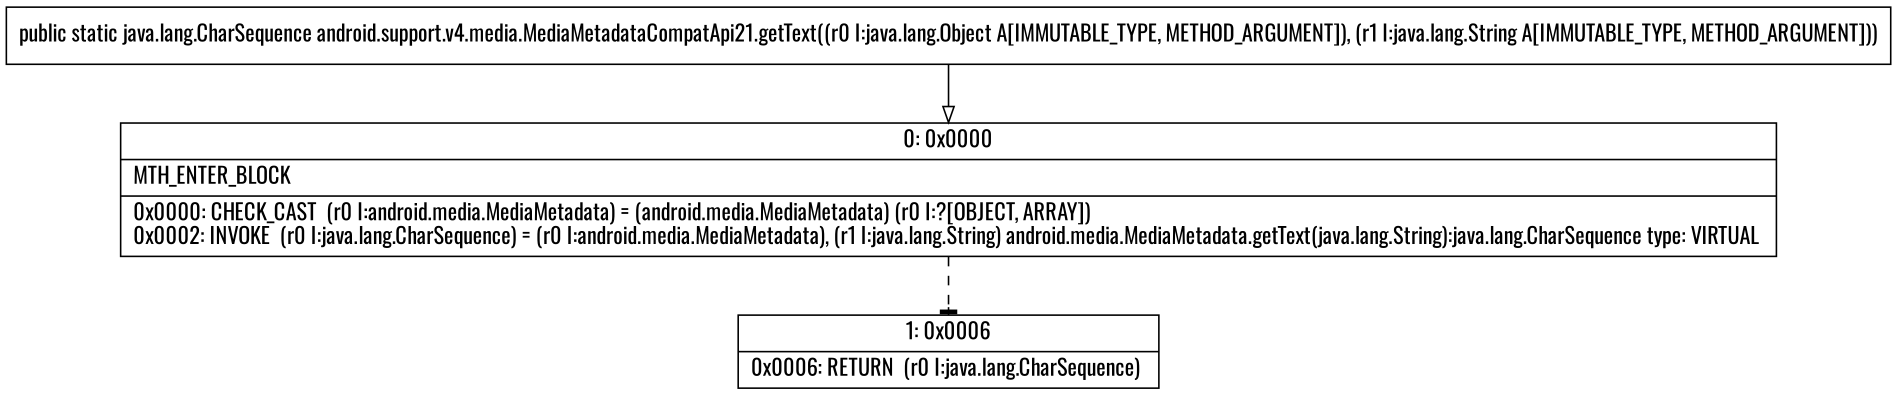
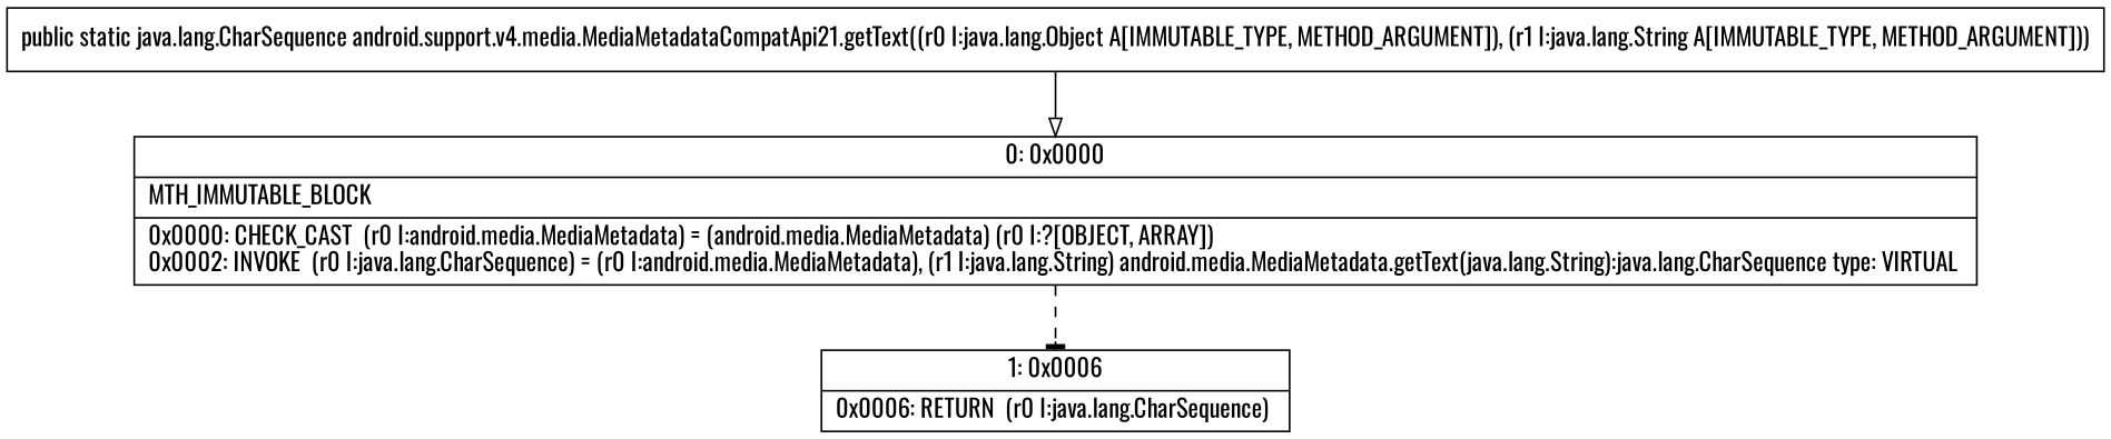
  digraph {
    fontname=Oswald
    node [shape=record fontname=Oswald]
    edge [color=black fontname=Oswald]
-   n1 [label="{0\:\ 0x0000|MTH_ENTER_BLOCK\l|0x0000: CHECK_CAST  (r0 I:android.media.MediaMetadata) = (android.media.MediaMetadata) (r0 I:?[OBJECT, ARRAY]) \l0x0002: INVOKE  (r0 I:java.lang.CharSequence) = (r0 I:android.media.MediaMetadata), (r1 I:java.lang.String) android.media.MediaMetadata.getText(java.lang.String):java.lang.CharSequence type: VIRTUAL \l}"]
+   n1 [label="{0\:\ 0x0000|MTH_IMMUTABLE_BLOCK\l|0x0000: CHECK_CAST  (r0 I:android.media.MediaMetadata) = (android.media.MediaMetadata) (r0 I:?[OBJECT, ARRAY]) \l0x0002: INVOKE  (r0 I:java.lang.CharSequence) = (r0 I:android.media.MediaMetadata), (r1 I:java.lang.String) android.media.MediaMetadata.getText(java.lang.String):java.lang.CharSequence type: VIRTUAL \l}"]
    n2 [label="{1\:\ 0x0006|0x0006: RETURN  (r0 I:java.lang.CharSequence) \l}"]
    n3 [label="{public static java.lang.CharSequence android.support.v4.media.MediaMetadataCompatApi21.getText((r0 I:java.lang.Object A[IMMUTABLE_TYPE, METHOD_ARGUMENT]), (r1 I:java.lang.String A[IMMUTABLE_TYPE, METHOD_ARGUMENT])) }"]
    n1 -> n2 [style=dashed arrowhead=tee]
    n3 -> n1 [style=solid arrowhead=onormal]
  }
